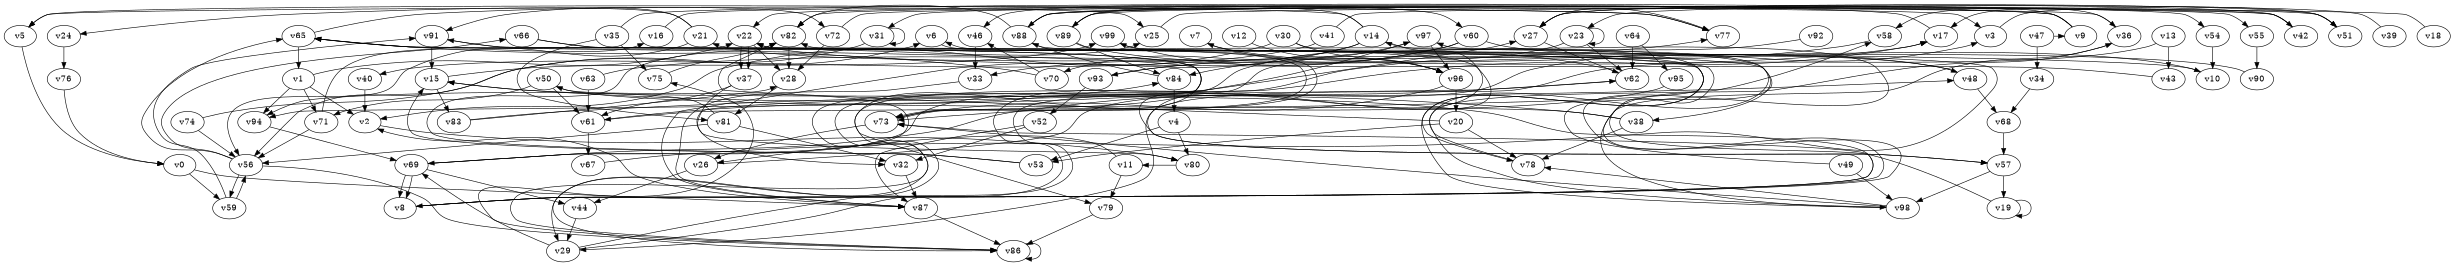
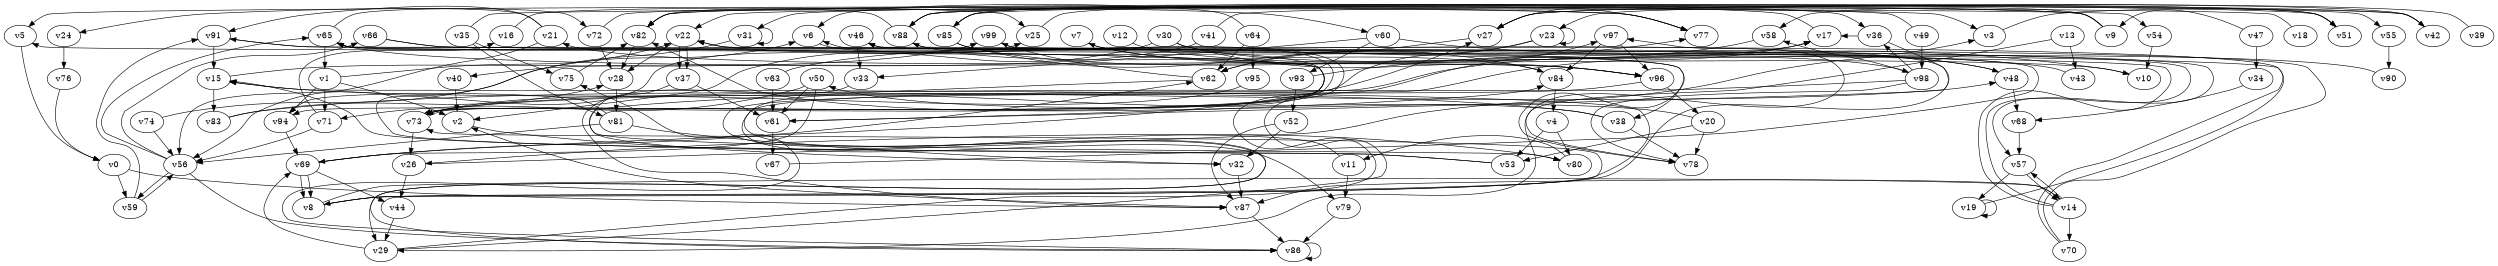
  digraph {
    node [player=1]
    v0 [player=0]
    v59 [player=0]
    v87 [player=0]
    v91
    v56 [player=0]
    v2
    v86 [player=0]
    v1
    v22
    v71 [player=0]
    v94
    v80
    v28 [player=0]
    v37
    v16
    v69 [player=0]
    v11
    v3 [player=0]
    v51 [player=0]
    v27
    v4
    v53 [player=0]
    v15 [player=0]
    v25
    v5 [player=0]
    v73 [player=0]
    v6
    v65 [player=0]
    v26 [player=0]
    v7 [player=0]
    v96 [player=0]
    v20
    v8
    v14
    v46
    v57 [player=0]
    v70 [player=0]
    v83
    v99 [player=0]
    v9 [player=0]
    v58 [player=0]
    v82 [player=0]
    v29
    v10
    v78 [player=0]
    v72 [player=0]
    v79
    v44
    v97
    v84 [player=0]
    v12
    v13
    v43 [player=0]
    v17
    v33 [player=0]
    v19
    v48 [player=0]
    v36
-   v89 [player=0]
+   v89 [player=0 label=v85]
    v60 [player=0]
    v18 [player=0]
    v38
    v21
    v24
    v76
    v66
    v81
    v61 [player=0]
    v23
    v62 [player=0]
    v32
    v75
    v77
    v93
    v30
    v98 [player=0]
    v31 [player=0]
    v34 [player=0]
    v68 [player=0]
    v35 [player=0]
    v54 [player=0]
    v67 [player=0]
    v50
    v39 [player=0]
    v40
    v41 [player=0]
    v42
    v88 [player=0]
    v55
    v47
    v49
    v52
    v90
    v63 [player=0]
    v64
    v95 [player=0]
    v74
-   v92 [player=0]
    v0 -> v59
    v0 -> v87 [constraint="time >= 2"]
    v59 -> v91 [constraint="time <= 10"]
    v59 -> v56 [constraint="time >= 13"]
    v87 -> v2 [constraint="(time % 4 == 0) || (time % 3 == 0)"]
    v87 -> v86
    v91 -> v15
    v91 -> v38 [constraint="time <= 13"]
    v56 -> v59
    v56 -> v86 [constraint="time >= 8"]
    v56 -> v65 [constraint="time == 4"]
    v56 -> v66 [constraint="time <= 24"]
    v2 -> v80 [constraint="time == 9"]
    v86 -> v86 [constraint="time >= 15"]
    v86 -> v75 [constraint="time <= 14"]
    v1 -> v2
    v1 -> v22 [constraint="time == 3"]
    v1 -> v71
    v1 -> v94
    v22 -> v28
    v22 -> v37
    v22 -> v37
    v71 -> v56 [constraint="time >= 14"]
    v71 -> v16 [constraint="time == 19"]
    v94 -> v69
    v80 -> v11 [constraint="time >= 15"]
    v28 -> v81
    v37 -> v80 [constraint="time == 0"]
    v37 -> v61
    v16 -> v25 [constraint="(time >= 6) && (time <= 21)"]
    v69 -> v27 [constraint="time == 16"]
    v69 -> v8 [constraint="time <= 23"]
    v69 -> v8
    v69 -> v44
    v69 -> v62 [constraint="time % 2 == 0"]
    v11 -> v26 [constraint="time >= 5"]
    v11 -> v79
    v3 -> v51 [constraint="time == 19"]
    v51 -> v27 [constraint="time == 17"]
    v27 -> v62 [constraint="time % 3 == 1"]
    v27 -> v77 [constraint="time == 17"]
    v4 -> v80
    v4 -> v53
    v53 -> v15 [constraint="time % 6 == 3"]
    v53 -> v25 [constraint="time <= 12"]
    v15 -> v83
    v15 -> v99 [constraint="time == 10"]
    v25 -> v36 [constraint="time == 2"]
    v5 -> v0 [constraint="time == 5"]
    v73 -> v6 [constraint="time >= 15"]
    v73 -> v65 [constraint="time >= 7"]
    v73 -> v26
    v6 -> v73 [constraint="time == 4"]
    v65 -> v1
    v65 -> v78 [constraint="time <= 25"]
    v65 -> v72 [constraint="(time >= 8) && (time <= 16)"]
    v26 -> v3 [constraint="time % 6 == 3"]
    v26 -> v44
    v7 -> v96 [constraint="time >= 12"]
    v96 -> v73 [constraint="time >= 4"]
    v96 -> v20
    v20 -> v53 [constraint="time % 5 == 4"]
    v20 -> v82 [constraint="time >= 15"]
    v20 -> v78
    v8 -> v15 [constraint="time >= 4"]
    v8 -> v73 [constraint="time >= 9"]
    v8 -> v14 [constraint="time >= 9"]
    v14 -> v87 [constraint="time == 5"]
    v14 -> v5 [constraint="time <= 19"]
    v14 -> v46 [constraint="time == 2"]
    v14 -> v57 [constraint="time == 10"]
    v14 -> v70
    v46 -> v33
-   v57 -> v98
+   v57 -> v14
    v57 -> v19
    v70 -> v65 [constraint="time % 6 == 0"]
    v70 -> v46 [constraint="time % 6 == 1"]
    v83 -> v28 [constraint="time % 5 == 4"]
    v83 -> v48 [constraint="time % 6 == 5"]
    v99 -> v57 [constraint="time >= 15"]
    v9 -> v22 [constraint="time <= 10"]
    v9 -> v58 [constraint="time == 13"]
    v9 -> v82 [constraint="time == 0"]
    v58 -> v29 [constraint="time == 10"]
    v82 -> v28
    v29 -> v69
    v29 -> v97 [constraint="time == 17"]
    v29 -> v17 [constraint="time % 6 == 1"]
    v10 -> v65 [constraint="time <= 12"]
    v78 -> v97 [constraint="time == 16"]
    v72 -> v28
    v72 -> v3 [constraint="time % 3 == 2"]
    v79 -> v86
    v44 -> v29
    v97 -> v96
    v97 -> v84
    v84 -> v4
    v84 -> v88 [constraint="time == 9"]
    v12 -> v96 [constraint="time >= 6"]
    v13 -> v29 [constraint="time % 4 == 0"]
    v13 -> v43
    v43 -> v22 [constraint="time >= 3"]
    v17 -> v89 [constraint="time <= 21"]
    v33 -> v87 [constraint="time % 6 == 3"]
    v19 -> v91 [constraint="time % 2 == 1"]
    v19 -> v19 [constraint="time == 6"]
    v48 -> v7 [constraint="time % 6 == 4"]
    v48 -> v68
    v36 -> v8 [constraint="time >= 7"]
    v36 -> v17 [constraint="time % 5 == 2"]
    v89 -> v51 [constraint="time == 15"]
    v89 -> v84 [constraint="time % 6 == 3"]
    v89 -> v48 [constraint="time >= 10"]
    v89 -> v60 [constraint="time % 2 == 0"]
    v60 -> v10 [constraint="time >= 6"]
    v60 -> v33 [constraint="time % 4 == 2"]
    v60 -> v93 [constraint="time % 2 == 0"]
    v18 -> v5 [constraint="(time >= 5) && (time <= 15)"]
    v38 -> v15 [constraint="time <= 20"]
    v38 -> v78
    v38 -> v50 [constraint="time <= 15"]
    v21 -> v91 [constraint="time <= 24"]
    v21 -> v56 [constraint="time >= 3"]
    v21 -> v24 [constraint="time == 2"]
    v24 -> v76
    v76 -> v0 [constraint="time % 5 == 3"]
    v66 -> v94 [constraint="time >= 1"]
    v66 -> v79 [constraint="(time >= 5) && (time <= 17)"]
    v81 -> v56
    v81 -> v94 [constraint="time == 7"]
    v81 -> v32
    v61 -> v84 [constraint="time == 9"]
    v61 -> v67
    v23 -> v86 [constraint="time <= 19"]
    v23 -> v23 [constraint="time == 16"]
    v23 -> v62 [constraint="time % 4 == 1"]
    v62 -> v99 [constraint="(time >= 3) && (time <= 18)"]
    v62 -> v32 [constraint="time == 4"]
    v32 -> v87
    v75 -> v82 [constraint="time >= 4"]
    v77 -> v31 [constraint="(time >= 7) && (time <= 22)"]
    v93 -> v77 [constraint="time % 3 == 1"]
    v93 -> v52
    v30 -> v2 [constraint="time >= 5"]
    v30 -> v96 [constraint="time >= 1"]
    v30 -> v98 [constraint="time >= 3"]
    v98 -> v73 [constraint="time >= 3"]
    v98 -> v58 [constraint="time == 3"]
    v98 -> v78 [constraint="time % 4 == 3"]
    v98 -> v36 [constraint="time <= 10"]
    v31 -> v56 [constraint="time >= 2"]
    v31 -> v31 [constraint="time % 3 == 0"]
    v34 -> v68
    v68 -> v57
    v35 -> v81 [constraint="time == 17"]
    v35 -> v75
    v35 -> v54 [constraint="time >= 9"]
    v54 -> v10
    v67 -> v22 [constraint="time % 6 == 5"]
    v50 -> v71 [constraint="time == 18"]
    v50 -> v69 [constraint="time <= 10"]
    v50 -> v61
    v39 -> v23 [constraint="(time % 4 == 0) || (time % 4 == 2)"]
    v40 -> v2
    v41 -> v40 [constraint="time >= 14"]
    v41 -> v42 [constraint="time <= 12"]
    v42 -> v27 [constraint="time >= 15"]
    v42 -> v88 [constraint="time == 14"]
    v88 -> v82 [constraint="time % 5 == 4"]
    v88 -> v61 [constraint="time >= 7"]
    v88 -> v77 [constraint="time >= 13"]
    v88 -> v55 [constraint="time % 4 == 3"]
    v55 -> v90
    v47 -> v9 [constraint="time <= 17"]
    v47 -> v34
    v49 -> v82 [constraint="time % 4 == 2"]
    v49 -> v98
    v52 -> v87 [constraint="(time % 4 == 1) || (time % 4 == 1)"]
    v52 -> v32
    v90 -> v21 [constraint="time == 16"]
    v63 -> v17 [constraint="time == 9"]
    v63 -> v61
+   v64 -> v6 [constraint="time <= 21"]
    v64 -> v62
    v64 -> v95
    v95 -> v73 [constraint="time >= 6"]
    v74 -> v56
    v74 -> v6 [constraint="time == 0"]
-   v92 -> v86 [constraint="time <= 19"]
  }
